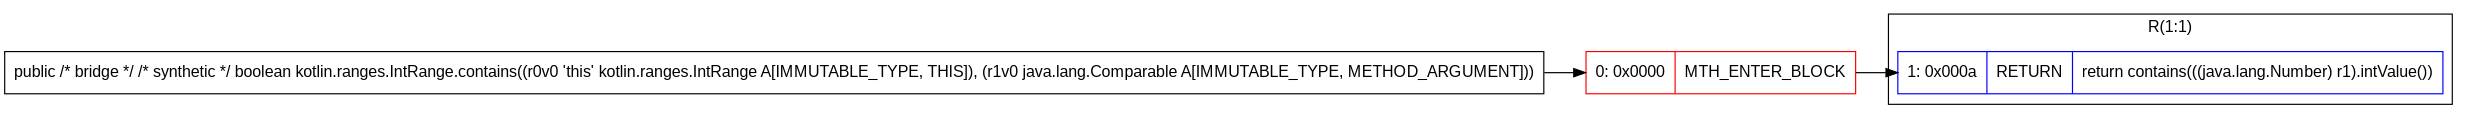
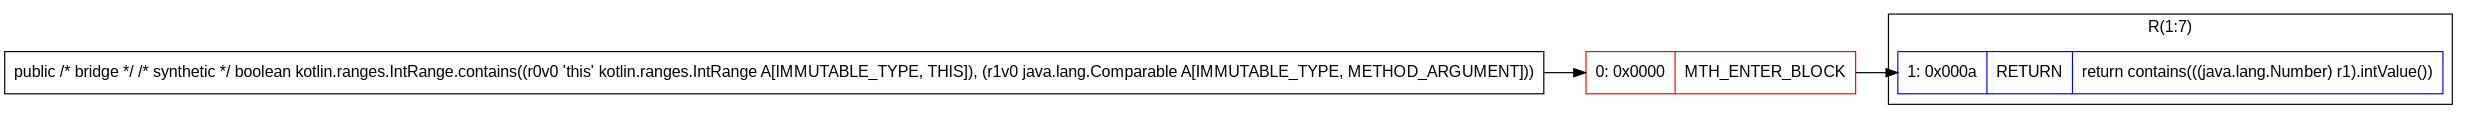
  digraph {
    rankdir=LR
    fontname="Liberation Sans"
    node [shape=record fontname="Liberation Sans"]
    edge [fontname="Liberation Sans"]
    n1 [color=blue label="{1\:\ 0x000a|RETURN\l|return contains(((java.lang.Number) r1).intValue())\l}"]
    n2 [color=red label="{0\:\ 0x0000|MTH_ENTER_BLOCK\l}"]
    n3 [label="{public \/* bridge *\/ \/* synthetic *\/ boolean kotlin.ranges.IntRange.contains((r0v0 'this' kotlin.ranges.IntRange A[IMMUTABLE_TYPE, THIS]), (r1v0 java.lang.Comparable A[IMMUTABLE_TYPE, METHOD_ARGUMENT])) }"]
    subgraph cluster_1 {
-     label="R(1:1)"
+     label="R(1:7)"
      n1
    }
    n2 -> n1
    n3 -> n2
  }
